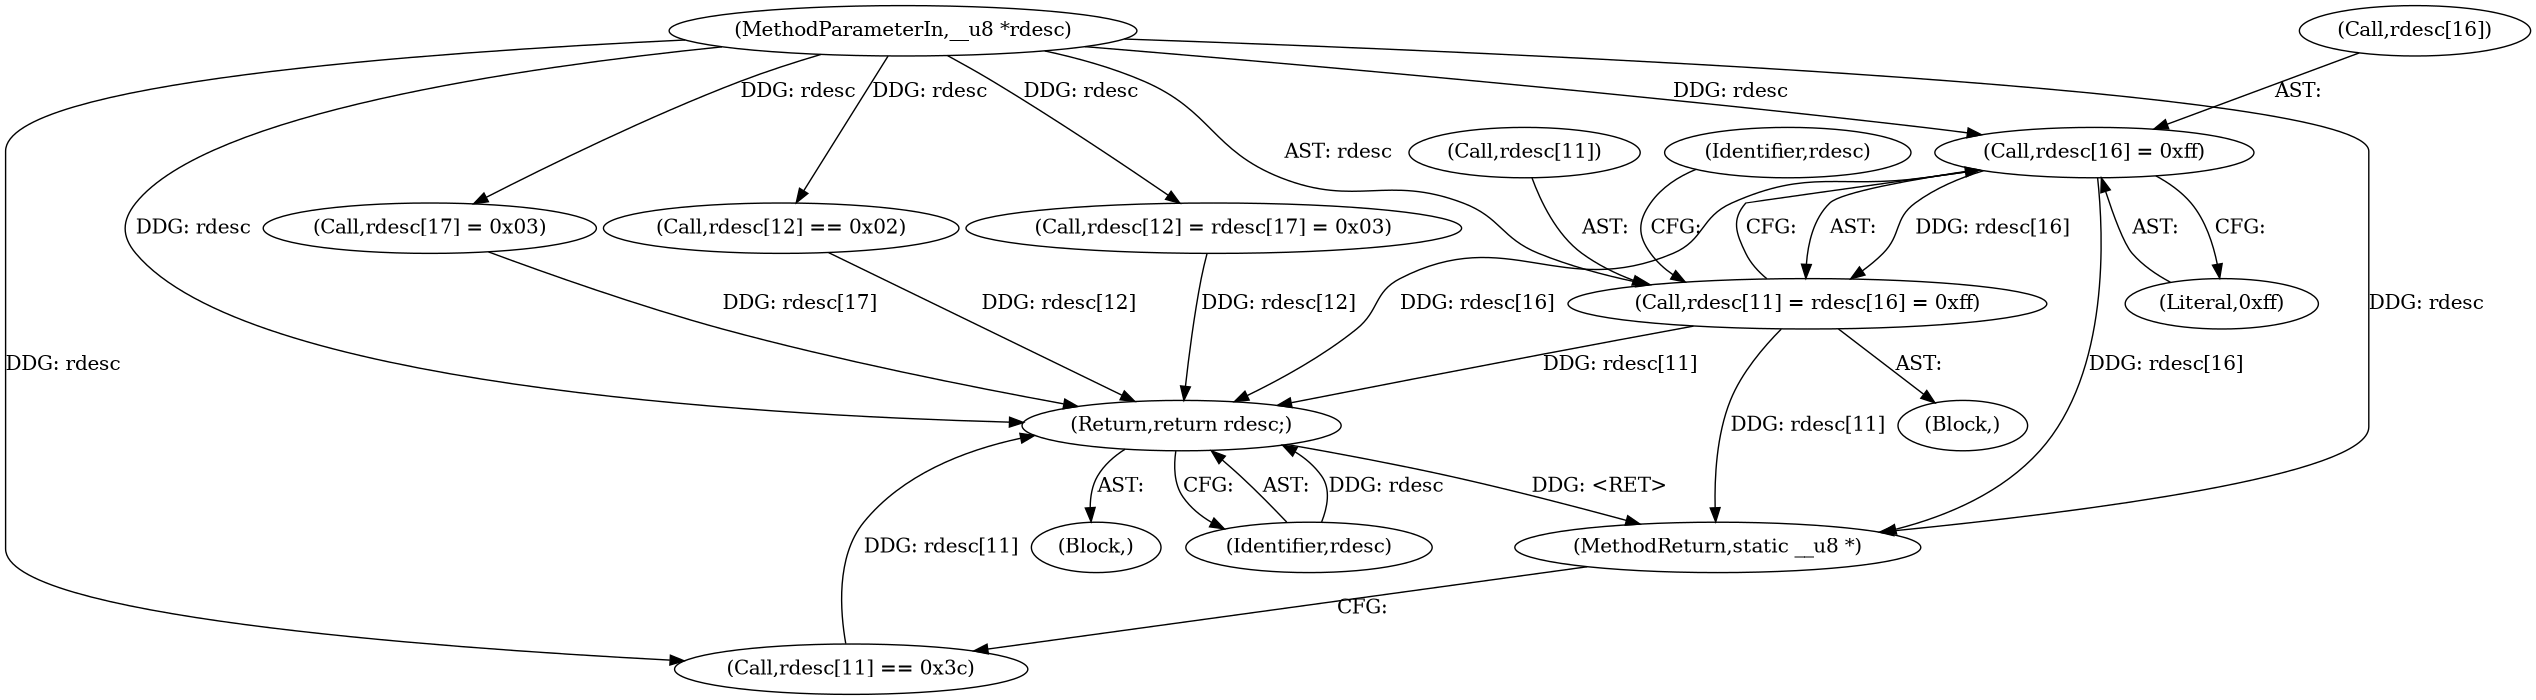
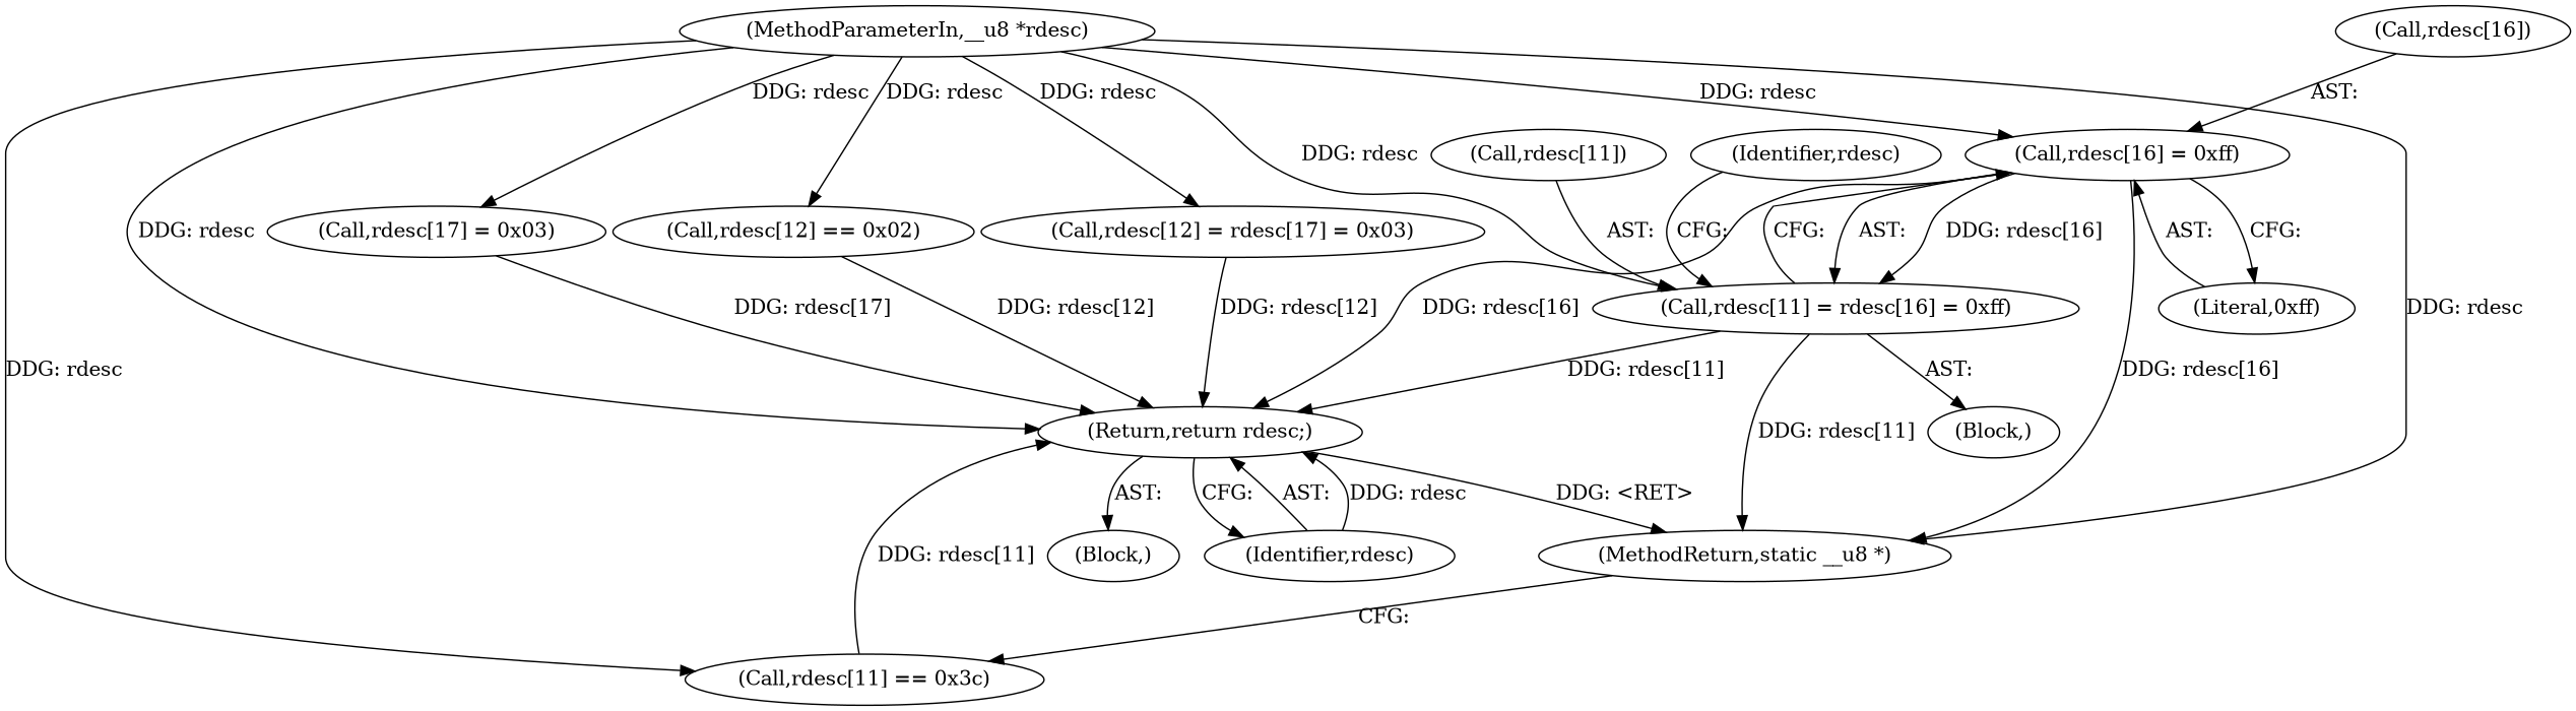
  digraph {
    n1 [label="(Call,rdesc[16] = 0xff)"]
    n2 [label="(Call,rdesc[11] = rdesc[16] = 0xff)"]
    n3 [label="(Return,return rdesc;)"]
    n4 [label="(MethodReturn,static __u8 *)"]
    n5 [label="(Literal,0xff)"]
    n6 [label="(Block,)"]
    n7 [label="(Block,)"]
    n8 [label="(Identifier,rdesc)"]
    n9 [label="(Call,rdesc[11] == 0x3c)"]
    n10 [label="(MethodParameterIn,__u8 *rdesc)"]
    n11 [label="(Call,rdesc[17] = 0x03)"]
    n12 [label="(Call,rdesc[12] == 0x02)"]
    n13 [label="(Call,rdesc[12] = rdesc[17] = 0x03)"]
    n14 [label="(Call,rdesc[16])"]
    n15 [label="(Call,rdesc[11])"]
    n16 [label="(Identifier,rdesc)"]
    n1 -> n2 [label="AST: "]
    n1 -> n2 [label="DDG: rdesc[16]"]
    n1 -> n3 [label="DDG: rdesc[16]"]
    n1 -> n4 [label="DDG: rdesc[16]"]
    n1 -> n5 [label="CFG: "]
    n2 -> n1 [label="CFG: "]
    n2 -> n3 [label="DDG: rdesc[11]"]
    n2 -> n4 [label="DDG: rdesc[11]"]
    n2 -> n6 [label="AST: "]
    n3 -> n4 [label="DDG: <RET>"]
    n3 -> n7 [label="AST: "]
    n3 -> n8 [label="CFG: "]
    n4 -> n9 [label="CFG: "]
    n5 -> n1 [label="AST: "]
    n8 -> n3 [label="AST: "]
    n8 -> n3 [label="DDG: rdesc"]
    n9 -> n3 [label="DDG: rdesc[11]"]
    n10 -> n1 [label="DDG: rdesc"]
-   n10 -> n2 [label="AST: rdesc"]
+   n10 -> n2 [label="DDG: rdesc"]
    n10 -> n3 [label="DDG: rdesc"]
    n10 -> n4 [label="DDG: rdesc"]
    n10 -> n9 [label="DDG: rdesc"]
    n10 -> n11 [label="DDG: rdesc"]
    n10 -> n12 [label="DDG: rdesc"]
    n10 -> n13 [label="DDG: rdesc"]
    n11 -> n3 [label="DDG: rdesc[17]"]
    n12 -> n3 [label="DDG: rdesc[12]"]
    n13 -> n3 [label="DDG: rdesc[12]"]
    n14 -> n1 [label="AST: "]
    n15 -> n2 [label="AST: "]
    n16 -> n2 [label="CFG: "]
  }
